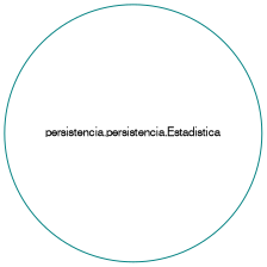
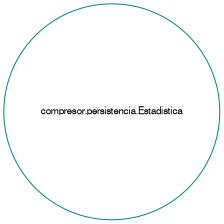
  digraph {
    rankdir=LR
-   n1 [color=teal fillcolor=white fontname=FreeSans fontsize=10 height=0.2 label="persistencia.persistencia.Estadistica" shape=circle style=filled width=0.4]
+   n1 [color=teal fillcolor=white fontname=FreeSans fontsize=10 height=0.2 label="compresor.persistencia.Estadistica" shape=circle style=filled width=0.4]
  }
